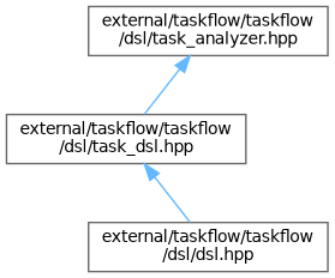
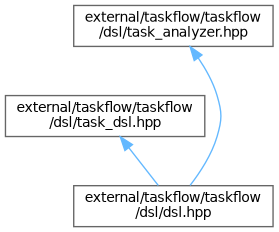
  digraph {
    node [color=grey40 fillcolor=white fontname=Helvetica fontsize=10 shape=box style=filled]
    edge [color=steelblue1 dir=back fontname=Helvetica fontsize=10 labelfontname=Helvetica labelfontsize=10 style=solid]
    n1 [height=0.2 label="external/taskflow/taskflow\l/dsl/task_analyzer.hpp" width=0.4]
    n2 [height=0.2 label="external/taskflow/taskflow\l/dsl/task_dsl.hpp" width=0.4]
    n3 [height=0.2 label="external/taskflow/taskflow\l/dsl/dsl.hpp" width=0.4]
-   n1 -> n2
+   n1 -> n3
    n2 -> n3
  }
